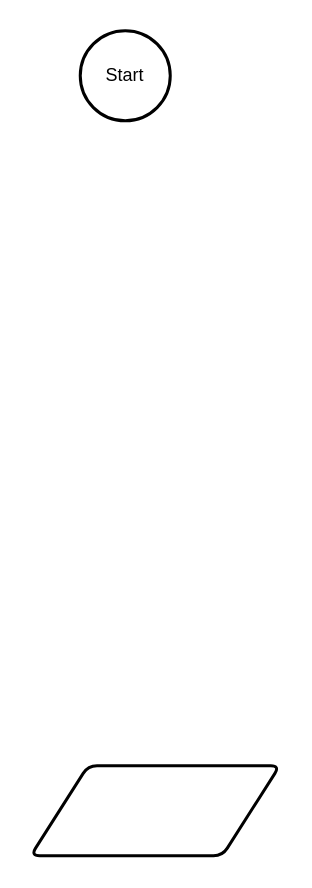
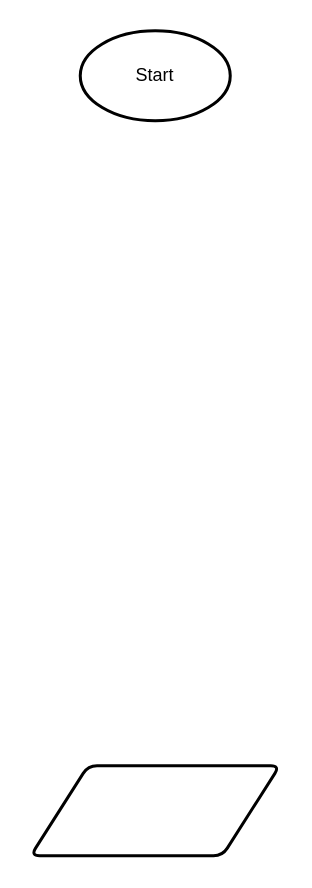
  <mxCell id="0" />
  <mxCell id="1" parent="0" />
- <mxCell id="2" value="Start" style="strokeWidth=2;html=1;shape=mxgraph.flowchart.start_1;whiteSpace=wrap;" vertex="1" parent="1"><mxGeometry x="53" y="20" width="60" height="60" as="geometry" /></mxCell>
+ <mxCell id="2" value="Start" style="strokeWidth=2;html=1;shape=mxgraph.flowchart.start_1;whiteSpace=wrap;" vertex="1" parent="1"><mxGeometry x="53" width="100" height="60" as="geometry" y="20" /></mxCell>
  <mxCell id="3" value="" style="shape=parallelogram;html=1;strokeWidth=2;perimeter=parallelogramPerimeter;whiteSpace=wrap;rounded=1;arcSize=12;size=0.23;" vertex="1" parent="1"><mxGeometry x="20" y="510" width="166" height="60" as="geometry" /></mxCell>
